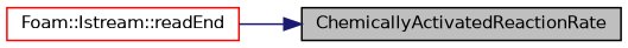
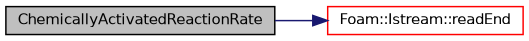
  digraph {
    rankdir=LR
    node [fontname=Helvetica fontsize=10 shape=record]
    n1 [color=black fillcolor=grey75 fontcolor=black height=0.2 label=ChemicallyActivatedReactionRate style=filled width=0.4]
    n2 [color=red height=0.2 label="Foam::Istream::readEnd" width=0.4]
-   n2 -> n1 [color=midnightblue fontname=Helvetica fontsize=10 labelfontname=Helvetica labelfontsize=10 style=solid]
+   n1 -> n2 [color=midnightblue fontname=Helvetica fontsize=10 labelfontname=Helvetica labelfontsize=10 style=solid]
  }
